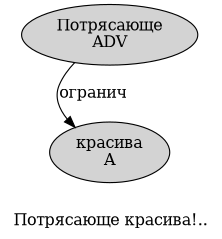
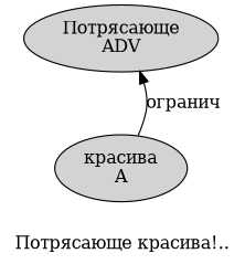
  digraph {
    label="Потрясающе красива!.."
    node [fillcolor=lightgray penwidth=1 shape=ellipse style=filled]
    n1 [label="Потрясающе\nADV"]
    n2 [label="красива\nA"]
-   n1 -> n2 [label="огранич"]
+   n2 -> n1 [label="огранич"]
  }
